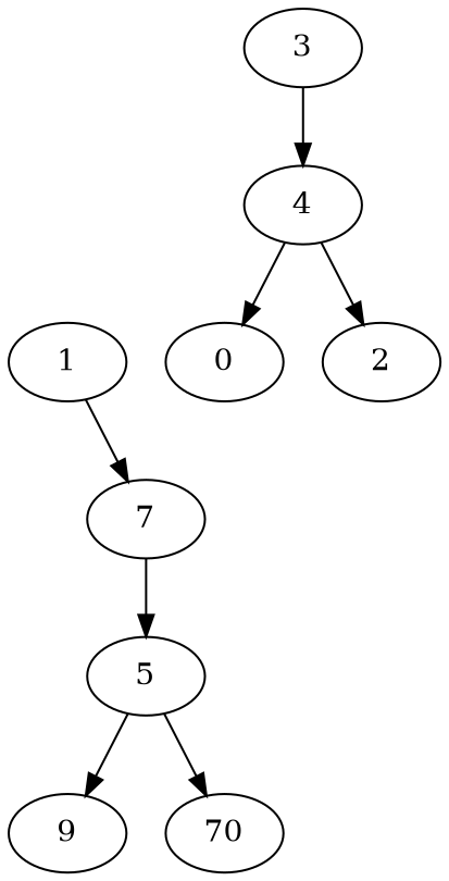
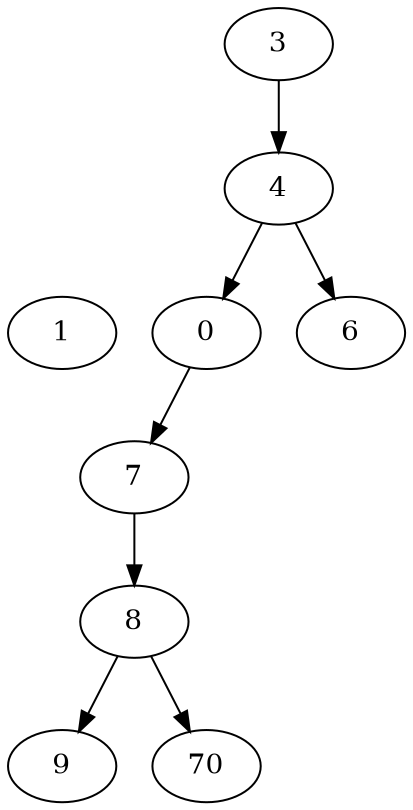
  digraph {
    node [alpha=0.09]
    1 [expect_size=822920338655412224]
    3 [expect_size=7866322832249021]
    4 [alpha=0.07 expect_size=9881394330493702]
    n4 [alpha=0.10 expect_size=160748980622327808 label=0]
-   6 [alpha=0.04 expect_size=654008860733865984 label=2]
+   6 [alpha=0.04 expect_size=654008860733865984]
    7 [alpha=0.02 expect_size=41501476112371]
-   8 [alpha=0.19 expect_size=135245107773363 label=5]
+   8 [alpha=0.19 expect_size=135245107773363]
    9 [alpha=0.08 expect_size=69565825617904]
    n9 [alpha=0.07 expect_size=22852595150217268 label=70]
    3 -> 4
    4 -> n4
    4 -> 6
-   1 -> 7
+   n4 -> 7
    7 -> 8
    8 -> 9
    8 -> n9
  }
